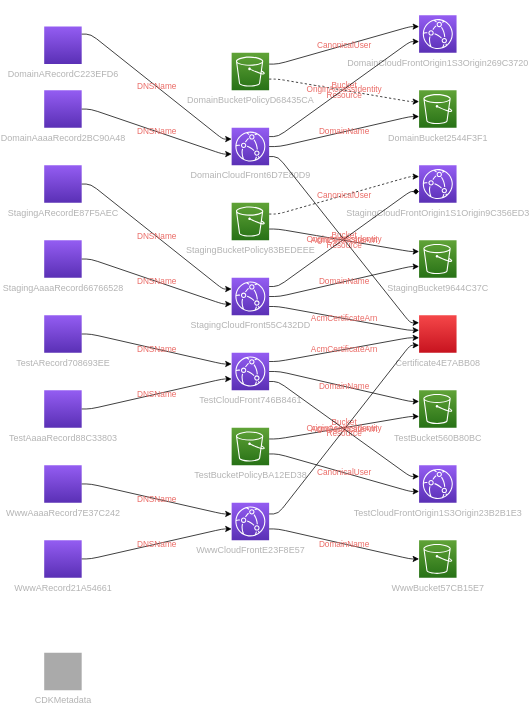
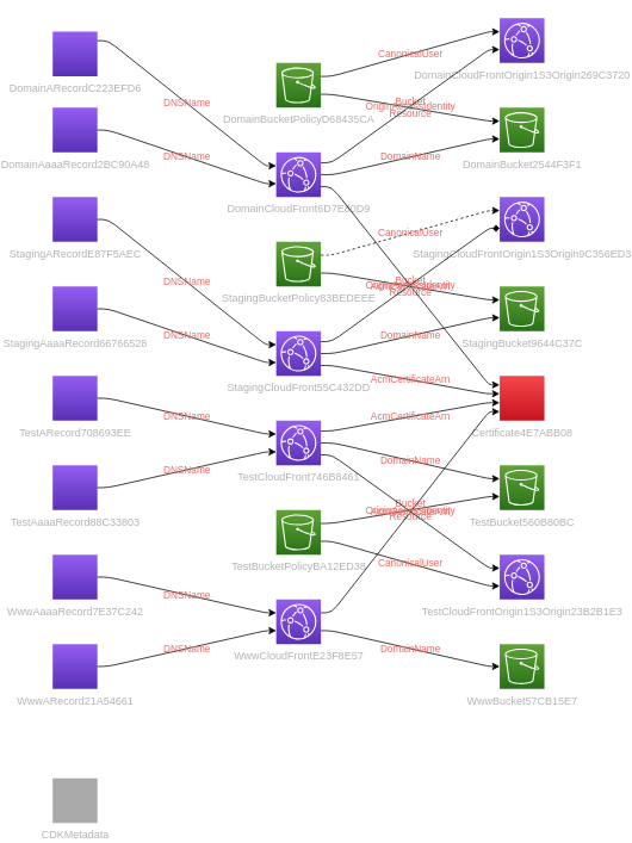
  <mxCell id="0" />
  <mxCell id="1" parent="0" />
  <mxCell id="2" value="Certificate4E7ABB08" style="outlineConnect=0;fontColor=#B3B3B3;gradientColor=#F54749;gradientDirection=north;fillColor=#C7131F;strokeColor=#ffffff;dashed=0;verticalLabelPosition=bottom;verticalAlign=top;align=center;html=1;fontSize=12;fontStyle=0;aspect=fixed;shape=mxgraph.aws4.resourceIcon;resIcon=mxgraph.aws4.certificatemanager;" vertex="1" parent="1"><mxGeometry x="520" y="420" width="50" height="50" as="geometry" /></mxCell>
  <mxCell id="3" value="WwwBucket57CB15E7" style="outlineConnect=0;fontColor=#B3B3B3;gradientColor=#60A337;gradientDirection=north;fillColor=#277116;strokeColor=#ffffff;dashed=0;verticalLabelPosition=bottom;verticalAlign=top;align=center;html=1;fontSize=12;fontStyle=0;aspect=fixed;shape=mxgraph.aws4.resourceIcon;resIcon=mxgraph.aws4.s3;" vertex="1" parent="1"><mxGeometry x="520" y="720" width="50" height="50" as="geometry" /></mxCell>
  <mxCell id="4" value="DomainBucket2544F3F1" style="outlineConnect=0;fontColor=#B3B3B3;gradientColor=#60A337;gradientDirection=north;fillColor=#277116;strokeColor=#ffffff;dashed=0;verticalLabelPosition=bottom;verticalAlign=top;align=center;html=1;fontSize=12;fontStyle=0;aspect=fixed;shape=mxgraph.aws4.resourceIcon;resIcon=mxgraph.aws4.s3;" vertex="1" parent="1"><mxGeometry x="520" y="120" width="50" height="50" as="geometry" /></mxCell>
  <mxCell id="5" value="DomainBucketPolicyD68435CA" style="outlineConnect=0;fontColor=#B3B3B3;gradientColor=#60A337;gradientDirection=north;fillColor=#277116;strokeColor=#ffffff;dashed=0;verticalLabelPosition=bottom;verticalAlign=top;align=center;html=1;fontSize=12;fontStyle=0;aspect=fixed;shape=mxgraph.aws4.resourceIcon;resIcon=mxgraph.aws4.s3;" vertex="1" parent="1"><mxGeometry x="270" y="70" width="50" height="50" as="geometry" /></mxCell>
  <mxCell id="6" value="StagingBucket9644C37C" style="outlineConnect=0;fontColor=#B3B3B3;gradientColor=#60A337;gradientDirection=north;fillColor=#277116;strokeColor=#ffffff;dashed=0;verticalLabelPosition=bottom;verticalAlign=top;align=center;html=1;fontSize=12;fontStyle=0;aspect=fixed;shape=mxgraph.aws4.resourceIcon;resIcon=mxgraph.aws4.s3;" vertex="1" parent="1"><mxGeometry x="520" y="320" width="50" height="50" as="geometry" /></mxCell>
  <mxCell id="7" value="StagingBucketPolicy83BEDEEE" style="outlineConnect=0;fontColor=#B3B3B3;gradientColor=#60A337;gradientDirection=north;fillColor=#277116;strokeColor=#ffffff;dashed=0;verticalLabelPosition=bottom;verticalAlign=top;align=center;html=1;fontSize=12;fontStyle=0;aspect=fixed;shape=mxgraph.aws4.resourceIcon;resIcon=mxgraph.aws4.s3;" vertex="1" parent="1"><mxGeometry x="270" y="270" width="50" height="50" as="geometry" /></mxCell>
  <mxCell id="8" value="TestBucket560B80BC" style="outlineConnect=0;fontColor=#B3B3B3;gradientColor=#60A337;gradientDirection=north;fillColor=#277116;strokeColor=#ffffff;dashed=0;verticalLabelPosition=bottom;verticalAlign=top;align=center;html=1;fontSize=12;fontStyle=0;aspect=fixed;shape=mxgraph.aws4.resourceIcon;resIcon=mxgraph.aws4.s3;" vertex="1" parent="1"><mxGeometry x="520" y="520" width="50" height="50" as="geometry" /></mxCell>
  <mxCell id="9" value="TestBucketPolicyBA12ED38" style="outlineConnect=0;fontColor=#B3B3B3;gradientColor=#60A337;gradientDirection=north;fillColor=#277116;strokeColor=#ffffff;dashed=0;verticalLabelPosition=bottom;verticalAlign=top;align=center;html=1;fontSize=12;fontStyle=0;aspect=fixed;shape=mxgraph.aws4.resourceIcon;resIcon=mxgraph.aws4.s3;" vertex="1" parent="1"><mxGeometry x="270" y="570" width="50" height="50" as="geometry" /></mxCell>
  <mxCell id="10" value="WwwCloudFrontE23F8E57" style="outlineConnect=0;fontColor=#B3B3B3;gradientColor=#945DF2;gradientDirection=north;fillColor=#5A30B5;strokeColor=#ffffff;dashed=0;verticalLabelPosition=bottom;verticalAlign=top;align=center;html=1;fontSize=12;fontStyle=0;aspect=fixed;shape=mxgraph.aws4.resourceIcon;resIcon=mxgraph.aws4.cloudfront;" vertex="1" parent="1"><mxGeometry x="270" y="670" width="50" height="50" as="geometry" /></mxCell>
  <mxCell id="11" value="DomainCloudFrontOrigin1S3Origin269C3720" style="outlineConnect=0;fontColor=#B3B3B3;gradientColor=#945DF2;gradientDirection=north;fillColor=#5A30B5;strokeColor=#ffffff;dashed=0;verticalLabelPosition=bottom;verticalAlign=top;align=center;html=1;fontSize=12;fontStyle=0;aspect=fixed;shape=mxgraph.aws4.resourceIcon;resIcon=mxgraph.aws4.cloudfront;" vertex="1" parent="1"><mxGeometry x="520" width="50" height="50" as="geometry" y="20" /></mxCell>
  <mxCell id="12" value="DomainCloudFront6D7E80D9" style="outlineConnect=0;fontColor=#B3B3B3;gradientColor=#945DF2;gradientDirection=north;fillColor=#5A30B5;strokeColor=#ffffff;dashed=0;verticalLabelPosition=bottom;verticalAlign=top;align=center;html=1;fontSize=12;fontStyle=0;aspect=fixed;shape=mxgraph.aws4.resourceIcon;resIcon=mxgraph.aws4.cloudfront;" vertex="1" parent="1"><mxGeometry x="270" y="170" width="50" height="50" as="geometry" /></mxCell>
- <mxCell id="13" value="StagingCloudFrontOrigin1S1Origin9C356ED3" style="outlineConnect=0;fontColor=#B3B3B3;gradientColor=#945DF2;gradientDirection=north;fillColor=#5A30B5;strokeColor=#ffffff;dashed=0;verticalLabelPosition=bottom;verticalAlign=top;align=center;html=1;fontSize=12;fontStyle=0;aspect=fixed;shape=mxgraph.aws4.resourceIcon;resIcon=mxgraph.aws4.cloudfront;" vertex="1" parent="1"><mxGeometry x="520" y="220" width="50" height="50" as="geometry" /></mxCell>
+ <mxCell id="13" value="StagingCloudFrontOrigin1S3Origin9C356ED3" style="outlineConnect=0;fontColor=#B3B3B3;gradientColor=#945DF2;gradientDirection=north;fillColor=#5A30B5;strokeColor=#ffffff;dashed=0;verticalLabelPosition=bottom;verticalAlign=top;align=center;html=1;fontSize=12;fontStyle=0;aspect=fixed;shape=mxgraph.aws4.resourceIcon;resIcon=mxgraph.aws4.cloudfront;" vertex="1" parent="1"><mxGeometry x="520" y="220" width="50" height="50" as="geometry" /></mxCell>
  <mxCell id="14" value="StagingCloudFront55C432DD" style="outlineConnect=0;fontColor=#B3B3B3;gradientColor=#945DF2;gradientDirection=north;fillColor=#5A30B5;strokeColor=#ffffff;dashed=0;verticalLabelPosition=bottom;verticalAlign=top;align=center;html=1;fontSize=12;fontStyle=0;aspect=fixed;shape=mxgraph.aws4.resourceIcon;resIcon=mxgraph.aws4.cloudfront;" vertex="1" parent="1"><mxGeometry x="270" y="370" width="50" height="50" as="geometry" /></mxCell>
  <mxCell id="15" value="TestCloudFrontOrigin1S3Origin23B2B1E3" style="outlineConnect=0;fontColor=#B3B3B3;gradientColor=#945DF2;gradientDirection=north;fillColor=#5A30B5;strokeColor=#ffffff;dashed=0;verticalLabelPosition=bottom;verticalAlign=top;align=center;html=1;fontSize=12;fontStyle=0;aspect=fixed;shape=mxgraph.aws4.resourceIcon;resIcon=mxgraph.aws4.cloudfront;" vertex="1" parent="1"><mxGeometry x="520" y="620" width="50" height="50" as="geometry" /></mxCell>
  <mxCell id="16" value="TestCloudFront746B8461" style="outlineConnect=0;fontColor=#B3B3B3;gradientColor=#945DF2;gradientDirection=north;fillColor=#5A30B5;strokeColor=#ffffff;dashed=0;verticalLabelPosition=bottom;verticalAlign=top;align=center;html=1;fontSize=12;fontStyle=0;aspect=fixed;shape=mxgraph.aws4.resourceIcon;resIcon=mxgraph.aws4.cloudfront;" vertex="1" parent="1"><mxGeometry x="270" y="470" width="50" height="50" as="geometry" /></mxCell>
  <mxCell id="17" value="WwwARecord21A54661" style="outlineConnect=0;fontColor=#B3B3B3;gradientColor=#945DF2;gradientDirection=north;fillColor=#5A30B5;strokeColor=#ffffff;dashed=0;verticalLabelPosition=bottom;verticalAlign=top;align=center;html=1;fontSize=12;fontStyle=0;aspect=fixed;shape=mxgraph.aws4.resourceIcon;resIcon=mxgraph.aws4.route53;" vertex="1" parent="1"><mxGeometry y="720" width="50" height="50" as="geometry" x="20" /></mxCell>
  <mxCell id="18" value="WwwAaaaRecord7E37C242" style="outlineConnect=0;fontColor=#B3B3B3;gradientColor=#945DF2;gradientDirection=north;fillColor=#5A30B5;strokeColor=#ffffff;dashed=0;verticalLabelPosition=bottom;verticalAlign=top;align=center;html=1;fontSize=12;fontStyle=0;aspect=fixed;shape=mxgraph.aws4.resourceIcon;resIcon=mxgraph.aws4.route53;" vertex="1" parent="1"><mxGeometry y="620" width="50" height="50" as="geometry" x="20" /></mxCell>
  <mxCell id="19" value="DomainARecordC223EFD6" style="outlineConnect=0;fontColor=#B3B3B3;gradientColor=#945DF2;gradientDirection=north;fillColor=#5A30B5;strokeColor=#ffffff;dashed=0;verticalLabelPosition=bottom;verticalAlign=top;align=center;html=1;fontSize=12;fontStyle=0;aspect=fixed;shape=mxgraph.aws4.resourceIcon;resIcon=mxgraph.aws4.route53;" vertex="1" parent="1"><mxGeometry x="20" y="35" width="50" height="50" as="geometry" /></mxCell>
  <mxCell id="20" value="DomainAaaaRecord2BC90A48" style="outlineConnect=0;fontColor=#B3B3B3;gradientColor=#945DF2;gradientDirection=north;fillColor=#5A30B5;strokeColor=#ffffff;dashed=0;verticalLabelPosition=bottom;verticalAlign=top;align=center;html=1;fontSize=12;fontStyle=0;aspect=fixed;shape=mxgraph.aws4.resourceIcon;resIcon=mxgraph.aws4.route53;" vertex="1" parent="1"><mxGeometry y="120" width="50" height="50" as="geometry" x="20" /></mxCell>
  <mxCell id="21" value="StagingARecordE87F5AEC" style="outlineConnect=0;fontColor=#B3B3B3;gradientColor=#945DF2;gradientDirection=north;fillColor=#5A30B5;strokeColor=#ffffff;dashed=0;verticalLabelPosition=bottom;verticalAlign=top;align=center;html=1;fontSize=12;fontStyle=0;aspect=fixed;shape=mxgraph.aws4.resourceIcon;resIcon=mxgraph.aws4.route53;" vertex="1" parent="1"><mxGeometry y="220" width="50" height="50" as="geometry" x="20" /></mxCell>
  <mxCell id="22" value="StagingAaaaRecord66766528" style="outlineConnect=0;fontColor=#B3B3B3;gradientColor=#945DF2;gradientDirection=north;fillColor=#5A30B5;strokeColor=#ffffff;dashed=0;verticalLabelPosition=bottom;verticalAlign=top;align=center;html=1;fontSize=12;fontStyle=0;aspect=fixed;shape=mxgraph.aws4.resourceIcon;resIcon=mxgraph.aws4.route53;" vertex="1" parent="1"><mxGeometry y="320" width="50" height="50" as="geometry" x="20" /></mxCell>
  <mxCell id="23" value="TestARecord708693EE" style="outlineConnect=0;fontColor=#B3B3B3;gradientColor=#945DF2;gradientDirection=north;fillColor=#5A30B5;strokeColor=#ffffff;dashed=0;verticalLabelPosition=bottom;verticalAlign=top;align=center;html=1;fontSize=12;fontStyle=0;aspect=fixed;shape=mxgraph.aws4.resourceIcon;resIcon=mxgraph.aws4.route53;" vertex="1" parent="1"><mxGeometry y="420" width="50" height="50" as="geometry" x="20" /></mxCell>
  <mxCell id="24" value="TestAaaaRecord88C33803" style="outlineConnect=0;fontColor=#B3B3B3;gradientColor=#945DF2;gradientDirection=north;fillColor=#5A30B5;strokeColor=#ffffff;dashed=0;verticalLabelPosition=bottom;verticalAlign=top;align=center;html=1;fontSize=12;fontStyle=0;aspect=fixed;shape=mxgraph.aws4.resourceIcon;resIcon=mxgraph.aws4.route53;" vertex="1" parent="1"><mxGeometry y="520" width="50" height="50" as="geometry" x="20" /></mxCell>
  <mxCell id="25" value="CDKMetadata" style="outlineConnect=0;fontColor=#B3B3B3;gradientColor=#aaaaaa;gradientDirection=north;fillColor=#aaaaaa;strokeColor=#ffffff;dashed=0;verticalLabelPosition=bottom;verticalAlign=top;align=center;html=1;fontSize=12;fontStyle=0;aspect=fixed;shape=mxgraph.aws4.resourceIcon;resIcon=mxgraph.aws4.cdk;" vertex="1" parent="1"><mxGeometry y="870" width="50" height="50" as="geometry" x="20" /></mxCell>
- <mxCell id="26" value="Bucket&#10;Resource" style="edgeStyle=orthogonalEdgeStyle;rounded=1;orthogonalLoop=1;jettySize=auto;html=1;labelBackgroundColor=none;fontColor=#EA6B66;noEdgeStyle=1;orthogonal=1;dashed=1;" edge="1" parent="1" source="5" target="4"><mxGeometry relative="1" as="geometry"><Array as="points"><mxPoint x="332" y="105" /><mxPoint x="508" y="135" /></Array></mxGeometry></mxCell>
+ <mxCell id="26" value="Bucket&#10;Resource" style="edgeStyle=orthogonalEdgeStyle;rounded=1;orthogonalLoop=1;jettySize=auto;html=1;labelBackgroundColor=none;fontColor=#EA6B66;noEdgeStyle=1;orthogonal=1;" edge="1" parent="1" source="5" target="4"><mxGeometry relative="1" as="geometry"><Array as="points"><mxPoint x="332" y="105" /><mxPoint x="508" y="135" /></Array></mxGeometry></mxCell>
  <mxCell id="27" value="CanonicalUser" style="edgeStyle=orthogonalEdgeStyle;rounded=1;orthogonalLoop=1;jettySize=auto;html=1;labelBackgroundColor=none;fontColor=#EA6B66;noEdgeStyle=1;orthogonal=1;" edge="1" parent="1" source="5" target="11"><mxGeometry relative="1" as="geometry"><Array as="points"><mxPoint x="332" y="85" /><mxPoint x="508" y="35" /></Array></mxGeometry></mxCell>
  <mxCell id="28" value="Bucket&#10;Resource" style="edgeStyle=orthogonalEdgeStyle;rounded=1;orthogonalLoop=1;jettySize=auto;html=1;labelBackgroundColor=none;fontColor=#EA6B66;noEdgeStyle=1;orthogonal=1;" edge="1" parent="1" source="7" target="6"><mxGeometry relative="1" as="geometry"><Array as="points"><mxPoint x="332" y="305" /><mxPoint x="508" y="335" /></Array></mxGeometry></mxCell>
  <mxCell id="29" value="CanonicalUser" style="edgeStyle=orthogonalEdgeStyle;rounded=1;orthogonalLoop=1;jettySize=auto;html=1;labelBackgroundColor=none;fontColor=#EA6B66;noEdgeStyle=1;orthogonal=1;dashed=1;" edge="1" parent="1" source="7" target="13"><mxGeometry relative="1" as="geometry"><Array as="points"><mxPoint x="332" y="285" /><mxPoint x="508" y="235" /></Array></mxGeometry></mxCell>
  <mxCell id="30" value="Bucket&#10;Resource" style="edgeStyle=orthogonalEdgeStyle;rounded=1;orthogonalLoop=1;jettySize=auto;html=1;labelBackgroundColor=none;fontColor=#EA6B66;noEdgeStyle=1;orthogonal=1;" edge="1" parent="1" source="9" target="8"><mxGeometry relative="1" as="geometry"><Array as="points"><mxPoint x="332" y="585" /><mxPoint x="508" y="555" /></Array></mxGeometry></mxCell>
  <mxCell id="31" value="CanonicalUser" style="edgeStyle=orthogonalEdgeStyle;rounded=1;orthogonalLoop=1;jettySize=auto;html=1;labelBackgroundColor=none;fontColor=#EA6B66;noEdgeStyle=1;orthogonal=1;" edge="1" parent="1" source="9" target="15"><mxGeometry relative="1" as="geometry"><Array as="points"><mxPoint x="332" y="605" /><mxPoint x="508" y="655" /></Array></mxGeometry></mxCell>
  <mxCell id="32" value="AcmCertificateArn" style="edgeStyle=orthogonalEdgeStyle;rounded=1;orthogonalLoop=1;jettySize=auto;html=1;labelBackgroundColor=none;fontColor=#EA6B66;noEdgeStyle=1;orthogonal=1;" edge="1" parent="1" source="10" target="2"><mxGeometry relative="1" as="geometry"><Array as="points"><mxPoint x="332" y="685" /><mxPoint x="508" y="460" /></Array></mxGeometry></mxCell>
  <mxCell id="33" value="DomainName" style="edgeStyle=orthogonalEdgeStyle;rounded=1;orthogonalLoop=1;jettySize=auto;html=1;labelBackgroundColor=none;fontColor=#EA6B66;noEdgeStyle=1;orthogonal=1;" edge="1" parent="1" source="10" target="3"><mxGeometry relative="1" as="geometry"><Array as="points"><mxPoint x="332" y="705" /><mxPoint x="508" y="745" /></Array></mxGeometry></mxCell>
  <mxCell id="34" value="OriginAccessIdentity" style="edgeStyle=orthogonalEdgeStyle;rounded=1;orthogonalLoop=1;jettySize=auto;html=1;labelBackgroundColor=none;fontColor=#EA6B66;noEdgeStyle=1;orthogonal=1;" edge="1" parent="1" source="12" target="11"><mxGeometry relative="1" as="geometry"><Array as="points"><mxPoint x="332" y="181.667" /><mxPoint x="508" y="55" /></Array></mxGeometry></mxCell>
  <mxCell id="35" value="AcmCertificateArn" style="edgeStyle=orthogonalEdgeStyle;rounded=1;orthogonalLoop=1;jettySize=auto;html=1;labelBackgroundColor=none;fontColor=#EA6B66;noEdgeStyle=1;orthogonal=1;" edge="1" parent="1" source="12" target="2"><mxGeometry relative="1" as="geometry"><Array as="points"><mxPoint x="332" y="208.333" /><mxPoint x="508" y="430" /></Array></mxGeometry></mxCell>
  <mxCell id="36" value="DomainName" style="edgeStyle=orthogonalEdgeStyle;rounded=1;orthogonalLoop=1;jettySize=auto;html=1;labelBackgroundColor=none;fontColor=#EA6B66;noEdgeStyle=1;orthogonal=1;" edge="1" parent="1" source="12" target="4"><mxGeometry relative="1" as="geometry"><Array as="points"><mxPoint x="334" y="195" /><mxPoint x="508" y="155" /></Array></mxGeometry></mxCell>
  <mxCell id="37" value="OriginAccessIdentity" style="edgeStyle=orthogonalEdgeStyle;rounded=1;orthogonalLoop=1;jettySize=auto;html=1;labelBackgroundColor=none;fontColor=#EA6B66;noEdgeStyle=1;orthogonal=1;endArrow=diamond;" edge="1" parent="1" source="14" target="13"><mxGeometry relative="1" as="geometry"><Array as="points"><mxPoint x="332" y="381.667" /><mxPoint x="508" y="255" /></Array></mxGeometry></mxCell>
  <mxCell id="38" value="AcmCertificateArn" style="edgeStyle=orthogonalEdgeStyle;rounded=1;orthogonalLoop=1;jettySize=auto;html=1;labelBackgroundColor=none;fontColor=#EA6B66;noEdgeStyle=1;orthogonal=1;" edge="1" parent="1" source="14" target="2"><mxGeometry relative="1" as="geometry"><Array as="points"><mxPoint x="332" y="408.333" /><mxPoint x="506" y="440" /></Array></mxGeometry></mxCell>
  <mxCell id="39" value="DomainName" style="edgeStyle=orthogonalEdgeStyle;rounded=1;orthogonalLoop=1;jettySize=auto;html=1;labelBackgroundColor=none;fontColor=#EA6B66;noEdgeStyle=1;orthogonal=1;" edge="1" parent="1" source="14" target="6"><mxGeometry relative="1" as="geometry"><Array as="points"><mxPoint x="334" y="395" /><mxPoint x="508" y="355" /></Array></mxGeometry></mxCell>
  <mxCell id="40" value="OriginAccessIdentity" style="edgeStyle=orthogonalEdgeStyle;rounded=1;orthogonalLoop=1;jettySize=auto;html=1;labelBackgroundColor=none;fontColor=#EA6B66;noEdgeStyle=1;orthogonal=1;" edge="1" parent="1" source="16" target="15"><mxGeometry relative="1" as="geometry"><Array as="points"><mxPoint x="332" y="508.333" /><mxPoint x="508" y="635" /></Array></mxGeometry></mxCell>
  <mxCell id="41" value="AcmCertificateArn" style="edgeStyle=orthogonalEdgeStyle;rounded=1;orthogonalLoop=1;jettySize=auto;html=1;labelBackgroundColor=none;fontColor=#EA6B66;noEdgeStyle=1;orthogonal=1;" edge="1" parent="1" source="16" target="2"><mxGeometry relative="1" as="geometry"><Array as="points"><mxPoint x="332" y="481.667" /><mxPoint x="506" y="450" /></Array></mxGeometry></mxCell>
  <mxCell id="42" value="DomainName" style="edgeStyle=orthogonalEdgeStyle;rounded=1;orthogonalLoop=1;jettySize=auto;html=1;labelBackgroundColor=none;fontColor=#EA6B66;noEdgeStyle=1;orthogonal=1;" edge="1" parent="1" source="16" target="8"><mxGeometry relative="1" as="geometry"><Array as="points"><mxPoint x="334" y="495" /><mxPoint x="508" y="535" /></Array></mxGeometry></mxCell>
  <mxCell id="43" value="DNSName" style="edgeStyle=orthogonalEdgeStyle;rounded=1;orthogonalLoop=1;jettySize=auto;html=1;labelBackgroundColor=none;fontColor=#EA6B66;noEdgeStyle=1;orthogonal=1;" edge="1" parent="1" source="17" target="10"><mxGeometry relative="1" as="geometry"><Array as="points"><mxPoint x="82" y="745" /><mxPoint x="258" y="705" /></Array></mxGeometry></mxCell>
  <mxCell id="44" value="DNSName" style="edgeStyle=orthogonalEdgeStyle;rounded=1;orthogonalLoop=1;jettySize=auto;html=1;labelBackgroundColor=none;fontColor=#EA6B66;noEdgeStyle=1;orthogonal=1;" edge="1" parent="1" source="18" target="10"><mxGeometry relative="1" as="geometry"><Array as="points"><mxPoint x="82" y="645" /><mxPoint x="258" y="685" /></Array></mxGeometry></mxCell>
  <mxCell id="45" value="DNSName" style="edgeStyle=orthogonalEdgeStyle;rounded=1;orthogonalLoop=1;jettySize=auto;html=1;labelBackgroundColor=none;fontColor=#EA6B66;noEdgeStyle=1;orthogonal=1;" edge="1" parent="1" source="19" target="12"><mxGeometry relative="1" as="geometry"><Array as="points"><mxPoint x="82" y="45" /><mxPoint x="258" y="185" /></Array></mxGeometry></mxCell>
  <mxCell id="46" value="DNSName" style="edgeStyle=orthogonalEdgeStyle;rounded=1;orthogonalLoop=1;jettySize=auto;html=1;labelBackgroundColor=none;fontColor=#EA6B66;noEdgeStyle=1;orthogonal=1;" edge="1" parent="1" source="20" target="12"><mxGeometry relative="1" as="geometry"><Array as="points"><mxPoint x="82" y="145" /><mxPoint x="258" y="205" /></Array></mxGeometry></mxCell>
  <mxCell id="47" value="DNSName" style="edgeStyle=orthogonalEdgeStyle;rounded=1;orthogonalLoop=1;jettySize=auto;html=1;labelBackgroundColor=none;fontColor=#EA6B66;noEdgeStyle=1;orthogonal=1;" edge="1" parent="1" source="21" target="14"><mxGeometry relative="1" as="geometry"><Array as="points"><mxPoint x="82" y="245" /><mxPoint x="258" y="385" /></Array></mxGeometry></mxCell>
  <mxCell id="48" value="DNSName" style="edgeStyle=orthogonalEdgeStyle;rounded=1;orthogonalLoop=1;jettySize=auto;html=1;labelBackgroundColor=none;fontColor=#EA6B66;noEdgeStyle=1;orthogonal=1;" edge="1" parent="1" source="22" target="14"><mxGeometry relative="1" as="geometry"><Array as="points"><mxPoint x="82" y="345" /><mxPoint x="258" y="405" /></Array></mxGeometry></mxCell>
  <mxCell id="49" value="DNSName" style="edgeStyle=orthogonalEdgeStyle;rounded=1;orthogonalLoop=1;jettySize=auto;html=1;labelBackgroundColor=none;fontColor=#EA6B66;noEdgeStyle=1;orthogonal=1;" edge="1" parent="1" source="23" target="16"><mxGeometry relative="1" as="geometry"><Array as="points"><mxPoint x="82" y="445" /><mxPoint x="258" y="485" /></Array></mxGeometry></mxCell>
  <mxCell id="50" value="DNSName" style="edgeStyle=orthogonalEdgeStyle;rounded=1;orthogonalLoop=1;jettySize=auto;html=1;labelBackgroundColor=none;fontColor=#EA6B66;noEdgeStyle=1;orthogonal=1;" edge="1" parent="1" source="24" target="16"><mxGeometry relative="1" as="geometry"><Array as="points"><mxPoint x="82" y="545" /><mxPoint x="258" y="505" /></Array></mxGeometry></mxCell>
